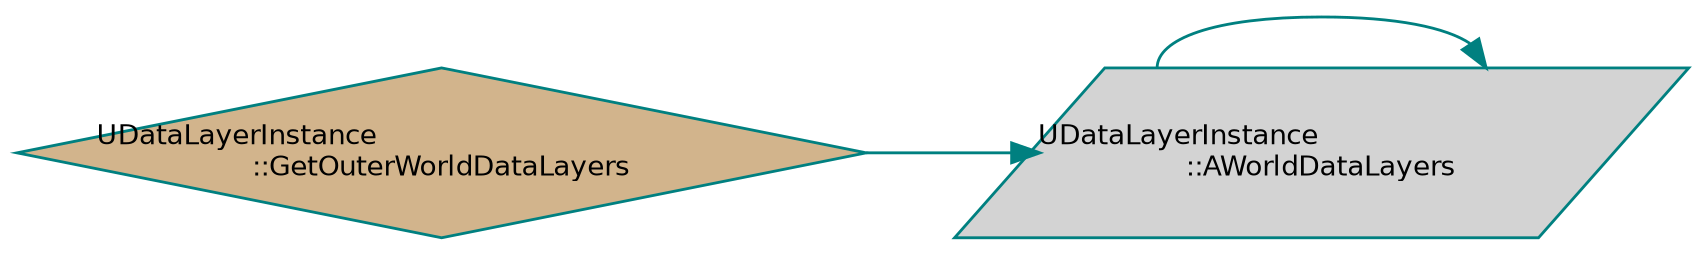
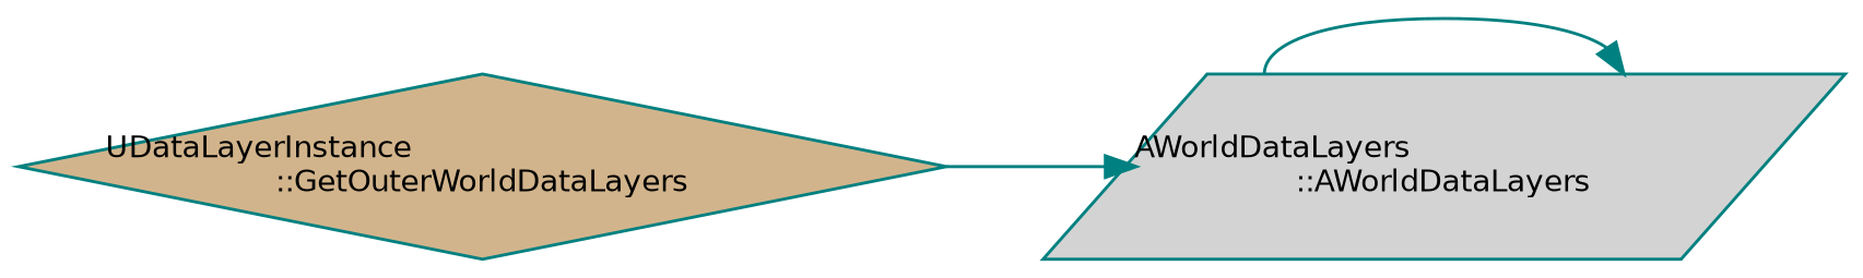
  digraph {
    rankdir=LR
    node [color=teal fontname=Helvetica fontsize=10 style=filled]
    edge [color=teal fontname=Helvetica fontsize=10 labelfontname=Helvetica labelfontsize=10 style=solid]
    n1 [fillcolor=tan fontcolor=black height=0.2 label="UDataLayerInstance\l::GetOuterWorldDataLayers" shape=diamond width=0.4]
-   n2 [fillcolor=lightgrey height=0.2 label="UDataLayerInstance\l::AWorldDataLayers" shape=parallelogram width=0.4]
+   n2 [fillcolor=lightgrey height=0.2 label="AWorldDataLayers\l::AWorldDataLayers" shape=parallelogram width=0.4]
    n1 -> n2
    n2 -> n2
  }
